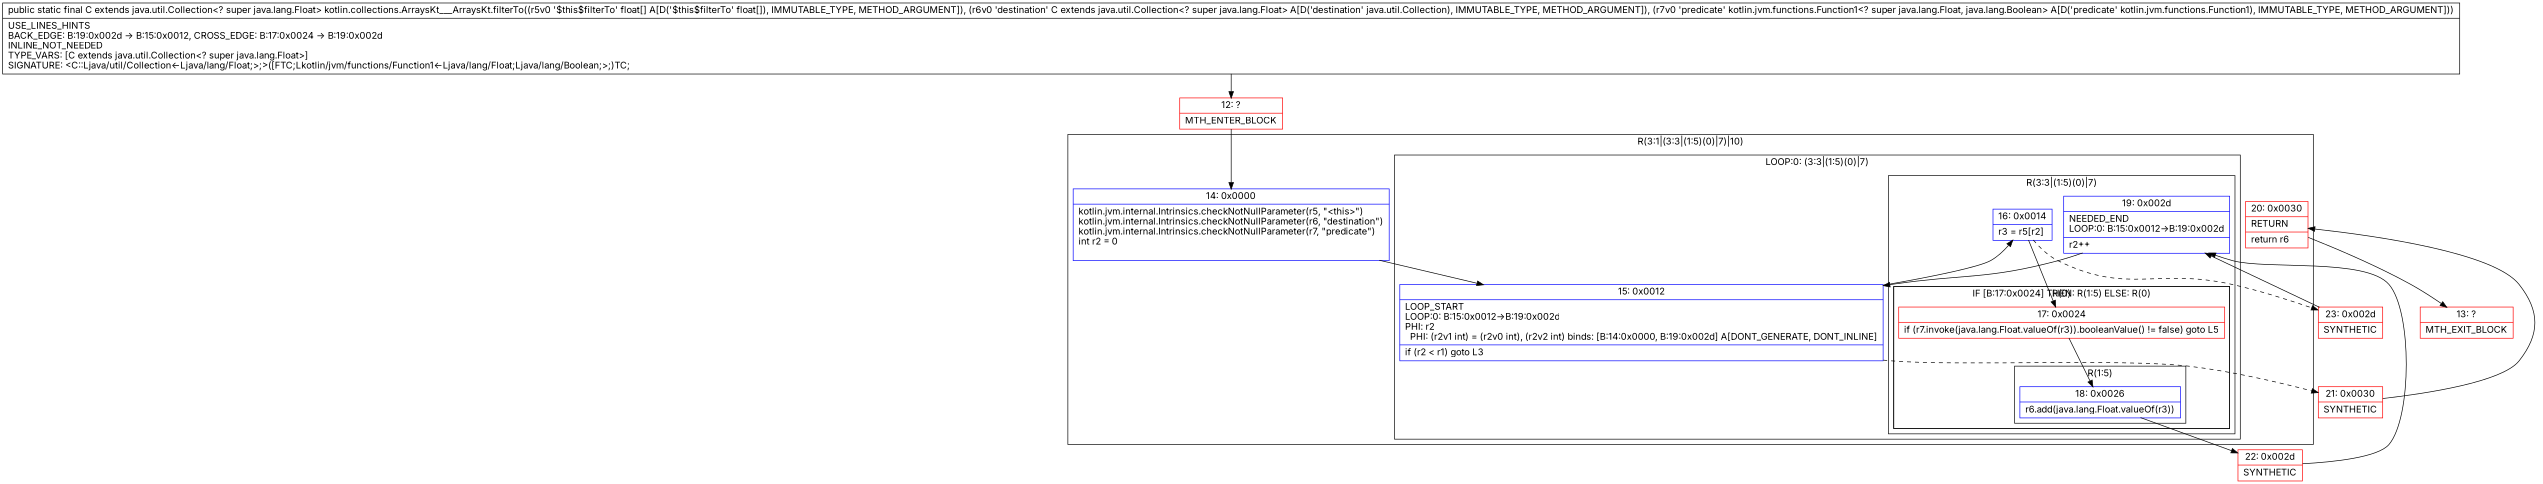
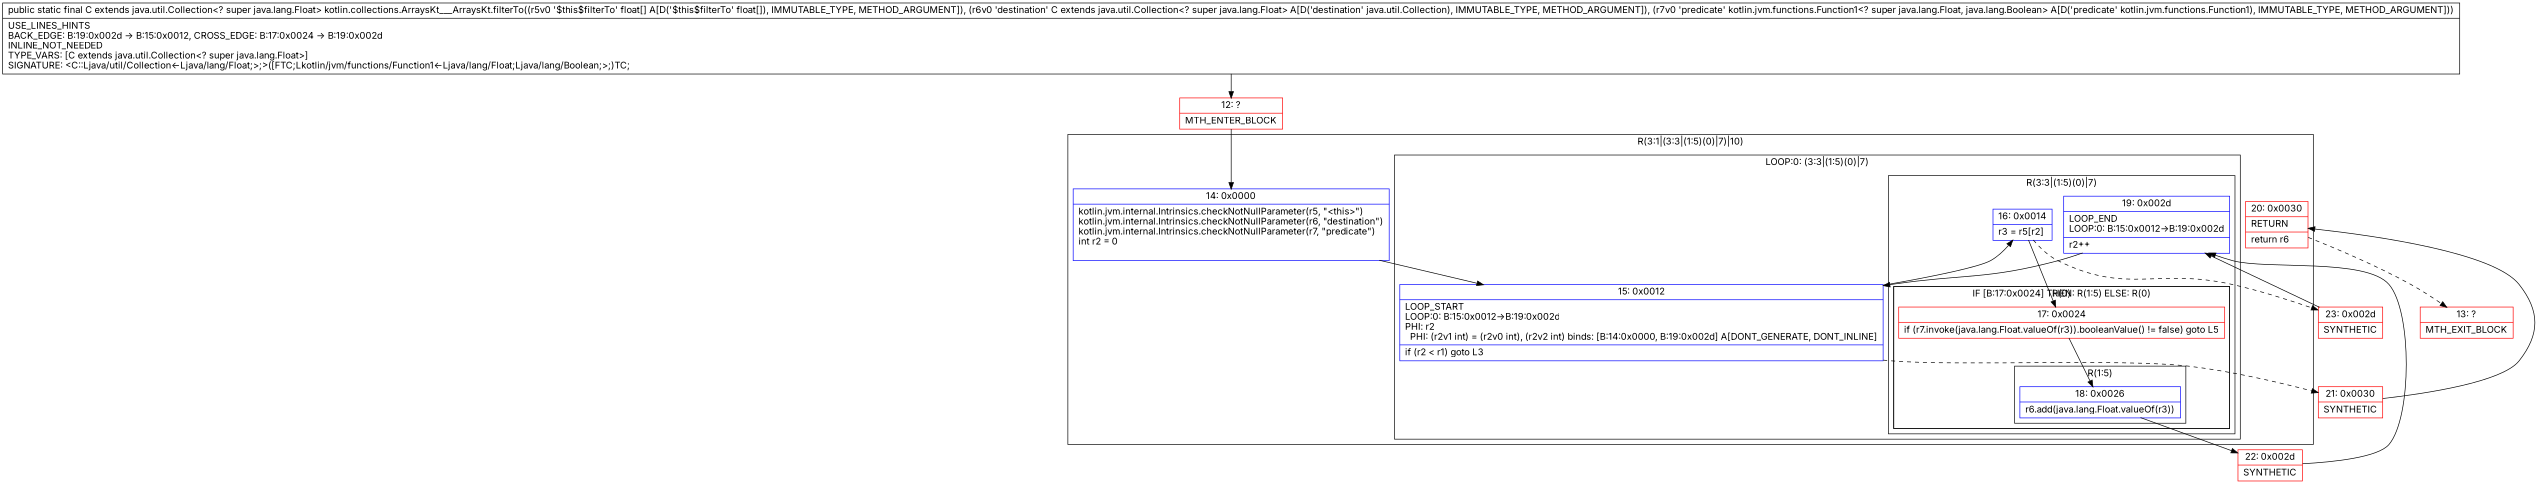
  digraph {
    fontname=Inter
    node [color=red fontname=Inter shape=record]
    edge [fontname=Inter]
    n1 [color=blue label="{18\:\ 0x0026|r6.add(java.lang.Float.valueOf(r3))\l}"]
    n2 [label="{17\:\ 0x0024|if (r7.invoke(java.lang.Float.valueOf(r3)).booleanValue() != false) goto L5\l}"]
    n3 [color=blue label="{16\:\ 0x0014|r3 = r5[r2]\l}"]
-   n4 [color=blue label="{19\:\ 0x002d|NEEDED_END\lLOOP:0: B:15:0x0012\-\>B:19:0x002d\l|r2++\l}"]
+   n4 [color=blue label="{19\:\ 0x002d|LOOP_END\lLOOP:0: B:15:0x0012\-\>B:19:0x002d\l|r2++\l}"]
    n5 [color=blue label="{15\:\ 0x0012|LOOP_START\lLOOP:0: B:15:0x0012\-\>B:19:0x002d\lPHI: r2 \l  PHI: (r2v1 int) = (r2v0 int), (r2v2 int) binds: [B:14:0x0000, B:19:0x002d] A[DONT_GENERATE, DONT_INLINE]\l|if (r2 \< r1) goto L3\l}"]
    n6 [color=blue label="{14\:\ 0x0000|kotlin.jvm.internal.Intrinsics.checkNotNullParameter(r5, \"\<this\>\")\lkotlin.jvm.internal.Intrinsics.checkNotNullParameter(r6, \"destination\")\lkotlin.jvm.internal.Intrinsics.checkNotNullParameter(r7, \"predicate\")\lint r2 = 0\l\l}"]
    n7 [label="{20\:\ 0x0030|RETURN\l|return r6\l}"]
    n8 [label="{22\:\ 0x002d|SYNTHETIC\l}"]
    n9 [label="{23\:\ 0x002d|SYNTHETIC\l}"]
    n10 [label="{21\:\ 0x0030|SYNTHETIC\l}"]
    n11 [label="{13\:\ ?|MTH_EXIT_BLOCK\l}"]
    n12 [label="{12\:\ ?|MTH_ENTER_BLOCK\l}"]
    n13 [label="{public static final C extends java.util.Collection\<? super java.lang.Float\> kotlin.collections.ArraysKt___ArraysKt.filterTo((r5v0 '$this$filterTo' float[] A[D('$this$filterTo' float[]), IMMUTABLE_TYPE, METHOD_ARGUMENT]), (r6v0 'destination' C extends java.util.Collection\<? super java.lang.Float\> A[D('destination' java.util.Collection), IMMUTABLE_TYPE, METHOD_ARGUMENT]), (r7v0 'predicate' kotlin.jvm.functions.Function1\<? super java.lang.Float, java.lang.Boolean\> A[D('predicate' kotlin.jvm.functions.Function1), IMMUTABLE_TYPE, METHOD_ARGUMENT]))  | USE_LINES_HINTS\lBACK_EDGE: B:19:0x002d \-\> B:15:0x0012, CROSS_EDGE: B:17:0x0024 \-\> B:19:0x002d\lINLINE_NOT_NEEDED\lTYPE_VARS: [C extends java.util.Collection\<? super java.lang.Float\>]\lSIGNATURE: \<C::Ljava\/util\/Collection\<\-Ljava\/lang\/Float;\>;\>([FTC;Lkotlin\/jvm\/functions\/Function1\<\-Ljava\/lang\/Float;Ljava\/lang\/Boolean;\>;)TC;\l}" color=""]
    subgraph cluster_1 {
      label="R(3:1|(3:3|(1:5)(0)|7)|10)"
      n6
      n7
      subgraph cluster_2 {
        label="LOOP:0: (3:3|(1:5)(0)|7)"
        n5
        subgraph cluster_3 {
          label="R(3:3|(1:5)(0)|7)"
          n3
          n4
          subgraph cluster_4 {
            label="IF [B:17:0x0024] THEN: R(1:5) ELSE: R(0)"
            n2
            subgraph cluster_5 {
              label="R(1:5)"
              n1
            }
            subgraph cluster_6 {
              label="R(0)"
            }
          }
        }
      }
    }
    n1 -> n8
    n2 -> n1
    n3 -> n2
    n3 -> n9 [style=dashed]
    n4 -> n5
    n5 -> n3
    n5 -> n10 [style=dashed]
    n6 -> n5
-   n7 -> n11
+   n7 -> n11 [style=dashed]
    n8 -> n4
    n9 -> n4
    n10 -> n7
    n12 -> n6
    n13 -> n12
  }
